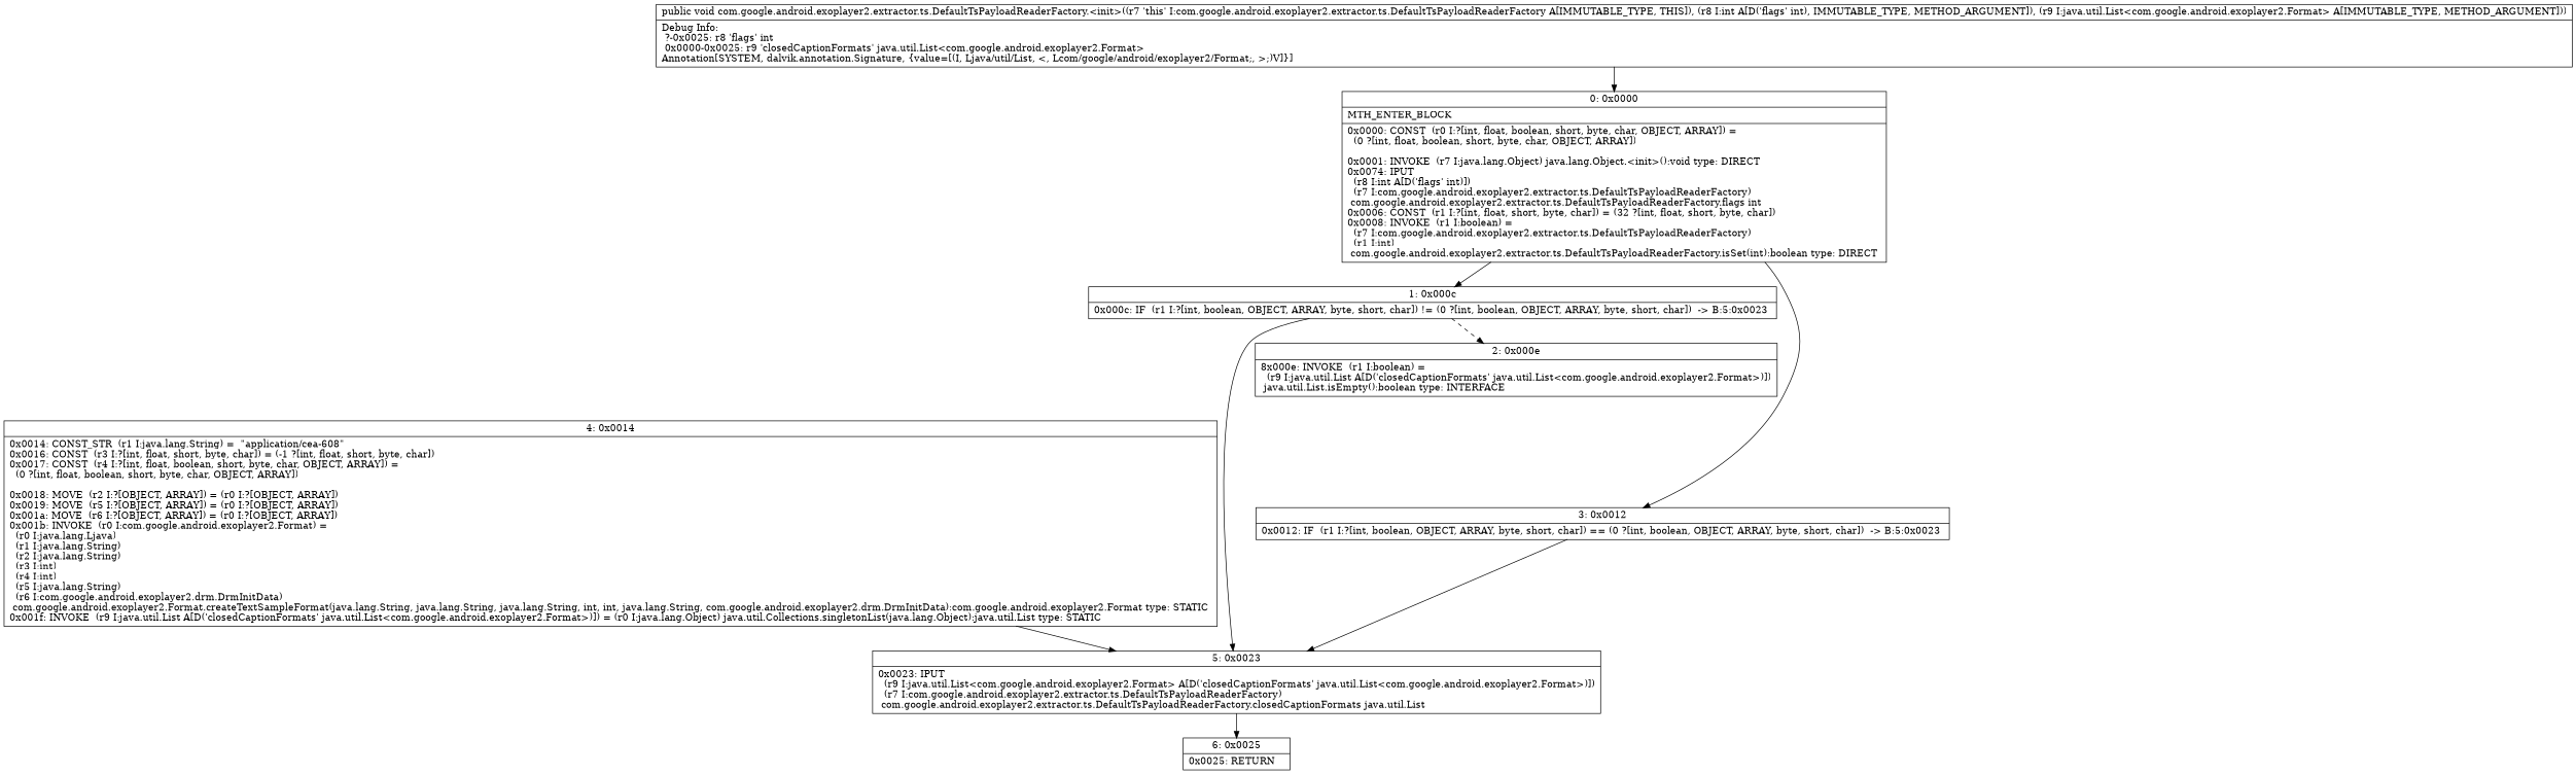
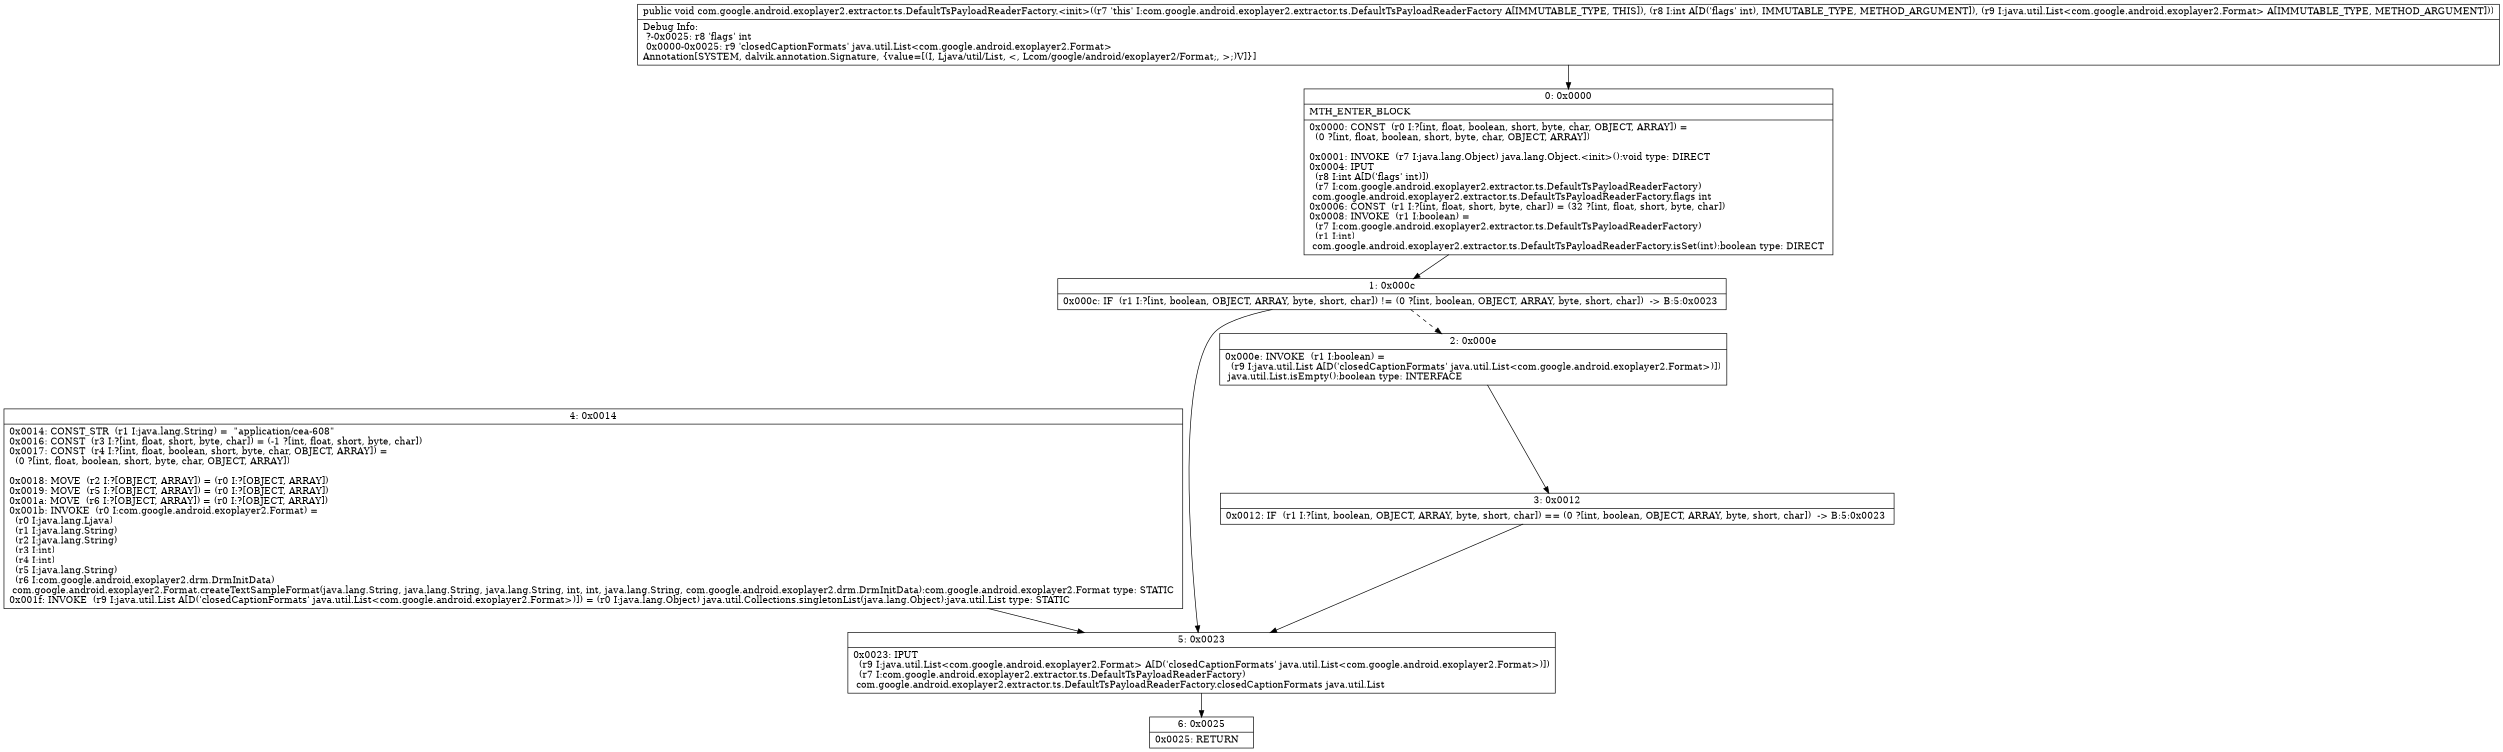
  digraph {
    node [shape=record]
-   n1 [label="{0\:\ 0x0000|MTH_ENTER_BLOCK\l|0x0000: CONST  (r0 I:?[int, float, boolean, short, byte, char, OBJECT, ARRAY]) = \l  (0 ?[int, float, boolean, short, byte, char, OBJECT, ARRAY])\l \l0x0001: INVOKE  (r7 I:java.lang.Object) java.lang.Object.\<init\>():void type: DIRECT \l0x0074: IPUT  \l  (r8 I:int A[D('flags' int)])\l  (r7 I:com.google.android.exoplayer2.extractor.ts.DefaultTsPayloadReaderFactory)\l com.google.android.exoplayer2.extractor.ts.DefaultTsPayloadReaderFactory.flags int \l0x0006: CONST  (r1 I:?[int, float, short, byte, char]) = (32 ?[int, float, short, byte, char]) \l0x0008: INVOKE  (r1 I:boolean) = \l  (r7 I:com.google.android.exoplayer2.extractor.ts.DefaultTsPayloadReaderFactory)\l  (r1 I:int)\l com.google.android.exoplayer2.extractor.ts.DefaultTsPayloadReaderFactory.isSet(int):boolean type: DIRECT \l}"]
+   n1 [label="{0\:\ 0x0000|MTH_ENTER_BLOCK\l|0x0000: CONST  (r0 I:?[int, float, boolean, short, byte, char, OBJECT, ARRAY]) = \l  (0 ?[int, float, boolean, short, byte, char, OBJECT, ARRAY])\l \l0x0001: INVOKE  (r7 I:java.lang.Object) java.lang.Object.\<init\>():void type: DIRECT \l0x0004: IPUT  \l  (r8 I:int A[D('flags' int)])\l  (r7 I:com.google.android.exoplayer2.extractor.ts.DefaultTsPayloadReaderFactory)\l com.google.android.exoplayer2.extractor.ts.DefaultTsPayloadReaderFactory.flags int \l0x0006: CONST  (r1 I:?[int, float, short, byte, char]) = (32 ?[int, float, short, byte, char]) \l0x0008: INVOKE  (r1 I:boolean) = \l  (r7 I:com.google.android.exoplayer2.extractor.ts.DefaultTsPayloadReaderFactory)\l  (r1 I:int)\l com.google.android.exoplayer2.extractor.ts.DefaultTsPayloadReaderFactory.isSet(int):boolean type: DIRECT \l}"]
    n2 [label="{1\:\ 0x000c|0x000c: IF  (r1 I:?[int, boolean, OBJECT, ARRAY, byte, short, char]) != (0 ?[int, boolean, OBJECT, ARRAY, byte, short, char])  \-\> B:5:0x0023 \l}"]
-   n3 [label="{2\:\ 0x000e|8x000e: INVOKE  (r1 I:boolean) = \l  (r9 I:java.util.List A[D('closedCaptionFormats' java.util.List\<com.google.android.exoplayer2.Format\>)])\l java.util.List.isEmpty():boolean type: INTERFACE \l}"]
+   n3 [label="{2\:\ 0x000e|0x000e: INVOKE  (r1 I:boolean) = \l  (r9 I:java.util.List A[D('closedCaptionFormats' java.util.List\<com.google.android.exoplayer2.Format\>)])\l java.util.List.isEmpty():boolean type: INTERFACE \l}"]
    n4 [label="{5\:\ 0x0023|0x0023: IPUT  \l  (r9 I:java.util.List\<com.google.android.exoplayer2.Format\> A[D('closedCaptionFormats' java.util.List\<com.google.android.exoplayer2.Format\>)])\l  (r7 I:com.google.android.exoplayer2.extractor.ts.DefaultTsPayloadReaderFactory)\l com.google.android.exoplayer2.extractor.ts.DefaultTsPayloadReaderFactory.closedCaptionFormats java.util.List \l}"]
    n5 [label="{3\:\ 0x0012|0x0012: IF  (r1 I:?[int, boolean, OBJECT, ARRAY, byte, short, char]) == (0 ?[int, boolean, OBJECT, ARRAY, byte, short, char])  \-\> B:5:0x0023 \l}"]
    n6 [label="{6\:\ 0x0025|0x0025: RETURN   \l}"]
    n7 [label="{4\:\ 0x0014|0x0014: CONST_STR  (r1 I:java.lang.String) =  \"application\/cea\-608\" \l0x0016: CONST  (r3 I:?[int, float, short, byte, char]) = (\-1 ?[int, float, short, byte, char]) \l0x0017: CONST  (r4 I:?[int, float, boolean, short, byte, char, OBJECT, ARRAY]) = \l  (0 ?[int, float, boolean, short, byte, char, OBJECT, ARRAY])\l \l0x0018: MOVE  (r2 I:?[OBJECT, ARRAY]) = (r0 I:?[OBJECT, ARRAY]) \l0x0019: MOVE  (r5 I:?[OBJECT, ARRAY]) = (r0 I:?[OBJECT, ARRAY]) \l0x001a: MOVE  (r6 I:?[OBJECT, ARRAY]) = (r0 I:?[OBJECT, ARRAY]) \l0x001b: INVOKE  (r0 I:com.google.android.exoplayer2.Format) = \l  (r0 I:java.lang.Ljava)\l  (r1 I:java.lang.String)\l  (r2 I:java.lang.String)\l  (r3 I:int)\l  (r4 I:int)\l  (r5 I:java.lang.String)\l  (r6 I:com.google.android.exoplayer2.drm.DrmInitData)\l com.google.android.exoplayer2.Format.createTextSampleFormat(java.lang.String, java.lang.String, java.lang.String, int, int, java.lang.String, com.google.android.exoplayer2.drm.DrmInitData):com.google.android.exoplayer2.Format type: STATIC \l0x001f: INVOKE  (r9 I:java.util.List A[D('closedCaptionFormats' java.util.List\<com.google.android.exoplayer2.Format\>)]) = (r0 I:java.lang.Object) java.util.Collections.singletonList(java.lang.Object):java.util.List type: STATIC \l}"]
    n8 [label="{public void com.google.android.exoplayer2.extractor.ts.DefaultTsPayloadReaderFactory.\<init\>((r7 'this' I:com.google.android.exoplayer2.extractor.ts.DefaultTsPayloadReaderFactory A[IMMUTABLE_TYPE, THIS]), (r8 I:int A[D('flags' int), IMMUTABLE_TYPE, METHOD_ARGUMENT]), (r9 I:java.util.List\<com.google.android.exoplayer2.Format\> A[IMMUTABLE_TYPE, METHOD_ARGUMENT]))  | Debug Info:\l  ?\-0x0025: r8 'flags' int\l  0x0000\-0x0025: r9 'closedCaptionFormats' java.util.List\<com.google.android.exoplayer2.Format\>\lAnnotation[SYSTEM, dalvik.annotation.Signature, \{value=[(I, Ljava\/util\/List, \<, Lcom\/google\/android\/exoplayer2\/Format;, \>;)V]\}]\l}"]
    n1 -> n2
    n2 -> n3 [style=dashed]
    n2 -> n4
-   n1 -> n5
+   n3 -> n5
    n4 -> n6
    n5 -> n4
    n7 -> n4
    n8 -> n1
  }
